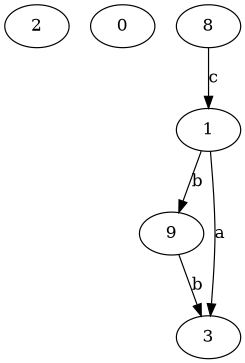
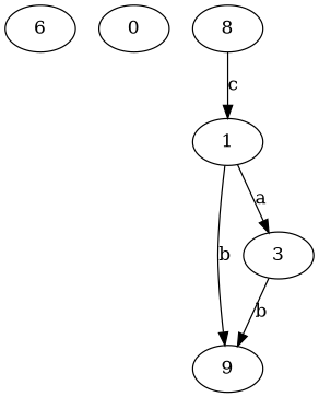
  strict digraph {
-   2
+   2 [label=6]
    0
    n3 [label=9]
    3
    1
    8
-   n3 -> 3 [label=b]
+   3 -> n3 [label=b]
    1 -> n3 [label=b]
    1 -> 3 [label=a]
    8 -> 1 [label=c]
  }
